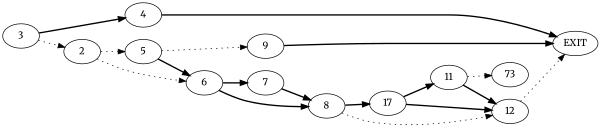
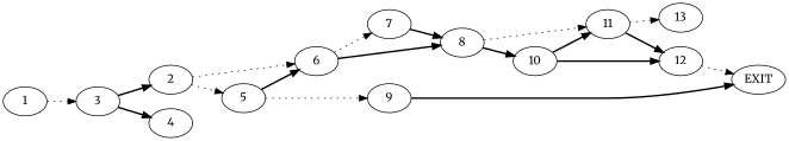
  digraph {
    fontname=Merriweather
    rankdir=LR
    node [fontname=Merriweather]
    edge [fontname=Merriweather style=bold]
+   1
    3
    n3 [label=EXIT]
    2
    5
    6
    4
    9
    7
    8
-   10 [label=17]
+   10
    11
    12
-   13 [label=73]
-   3 -> 2 [style=dotted]
+   13
+   1 -> 3 [style=dotted]
+   3 -> 2
    3 -> 4
    2 -> 5 [style=dotted]
    2 -> 6 [style=dotted]
    5 -> 6
    5 -> 9 [style=dotted]
-   6 -> 7
+   6 -> 7 [style=dotted]
    6 -> 8
-   4 -> n3
    9 -> n3
    7 -> 8
    8 -> 10
-   8 -> 12 [style=dotted]
+   8 -> 11 [style=dotted]
    10 -> 11
    10 -> 12
    11 -> 12
    11 -> 13 [style=dotted]
    12 -> n3 [style=dotted]
  }
